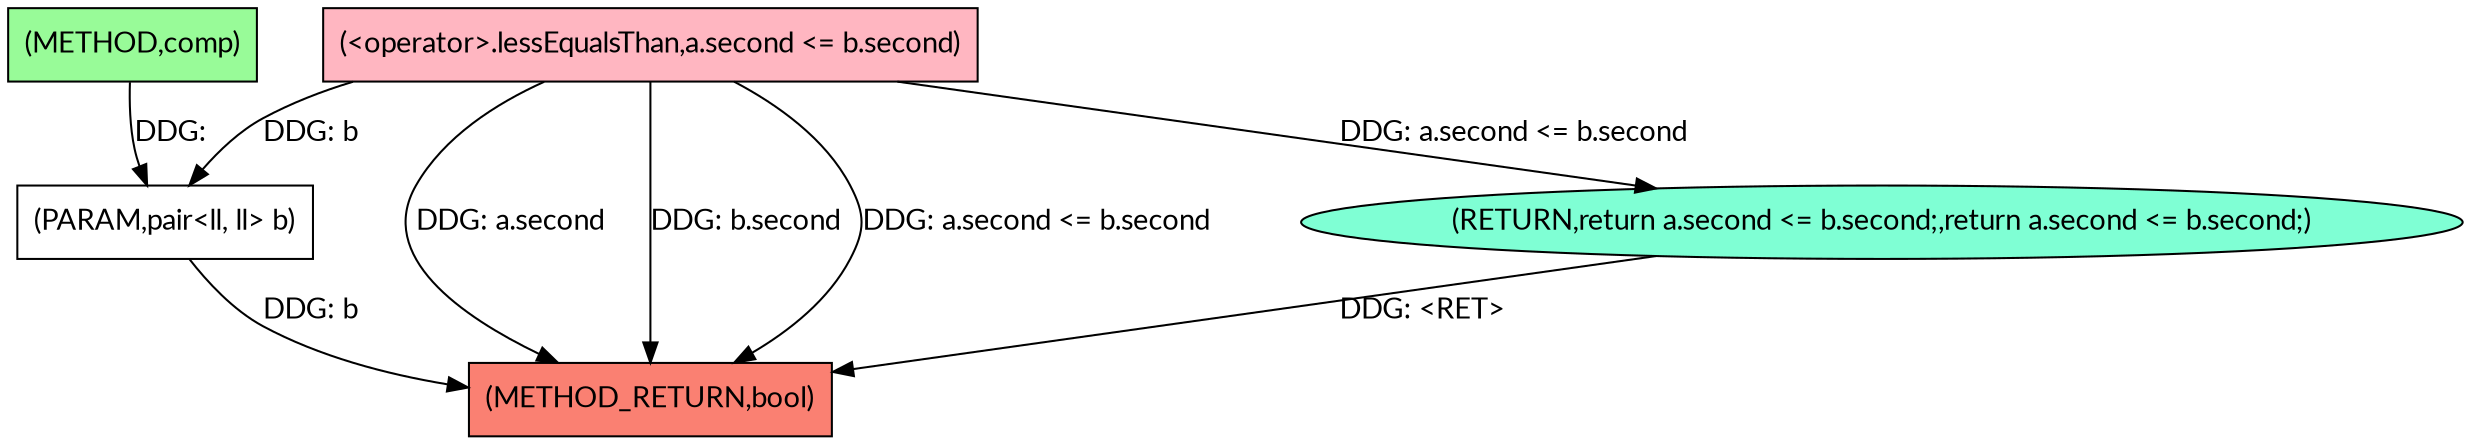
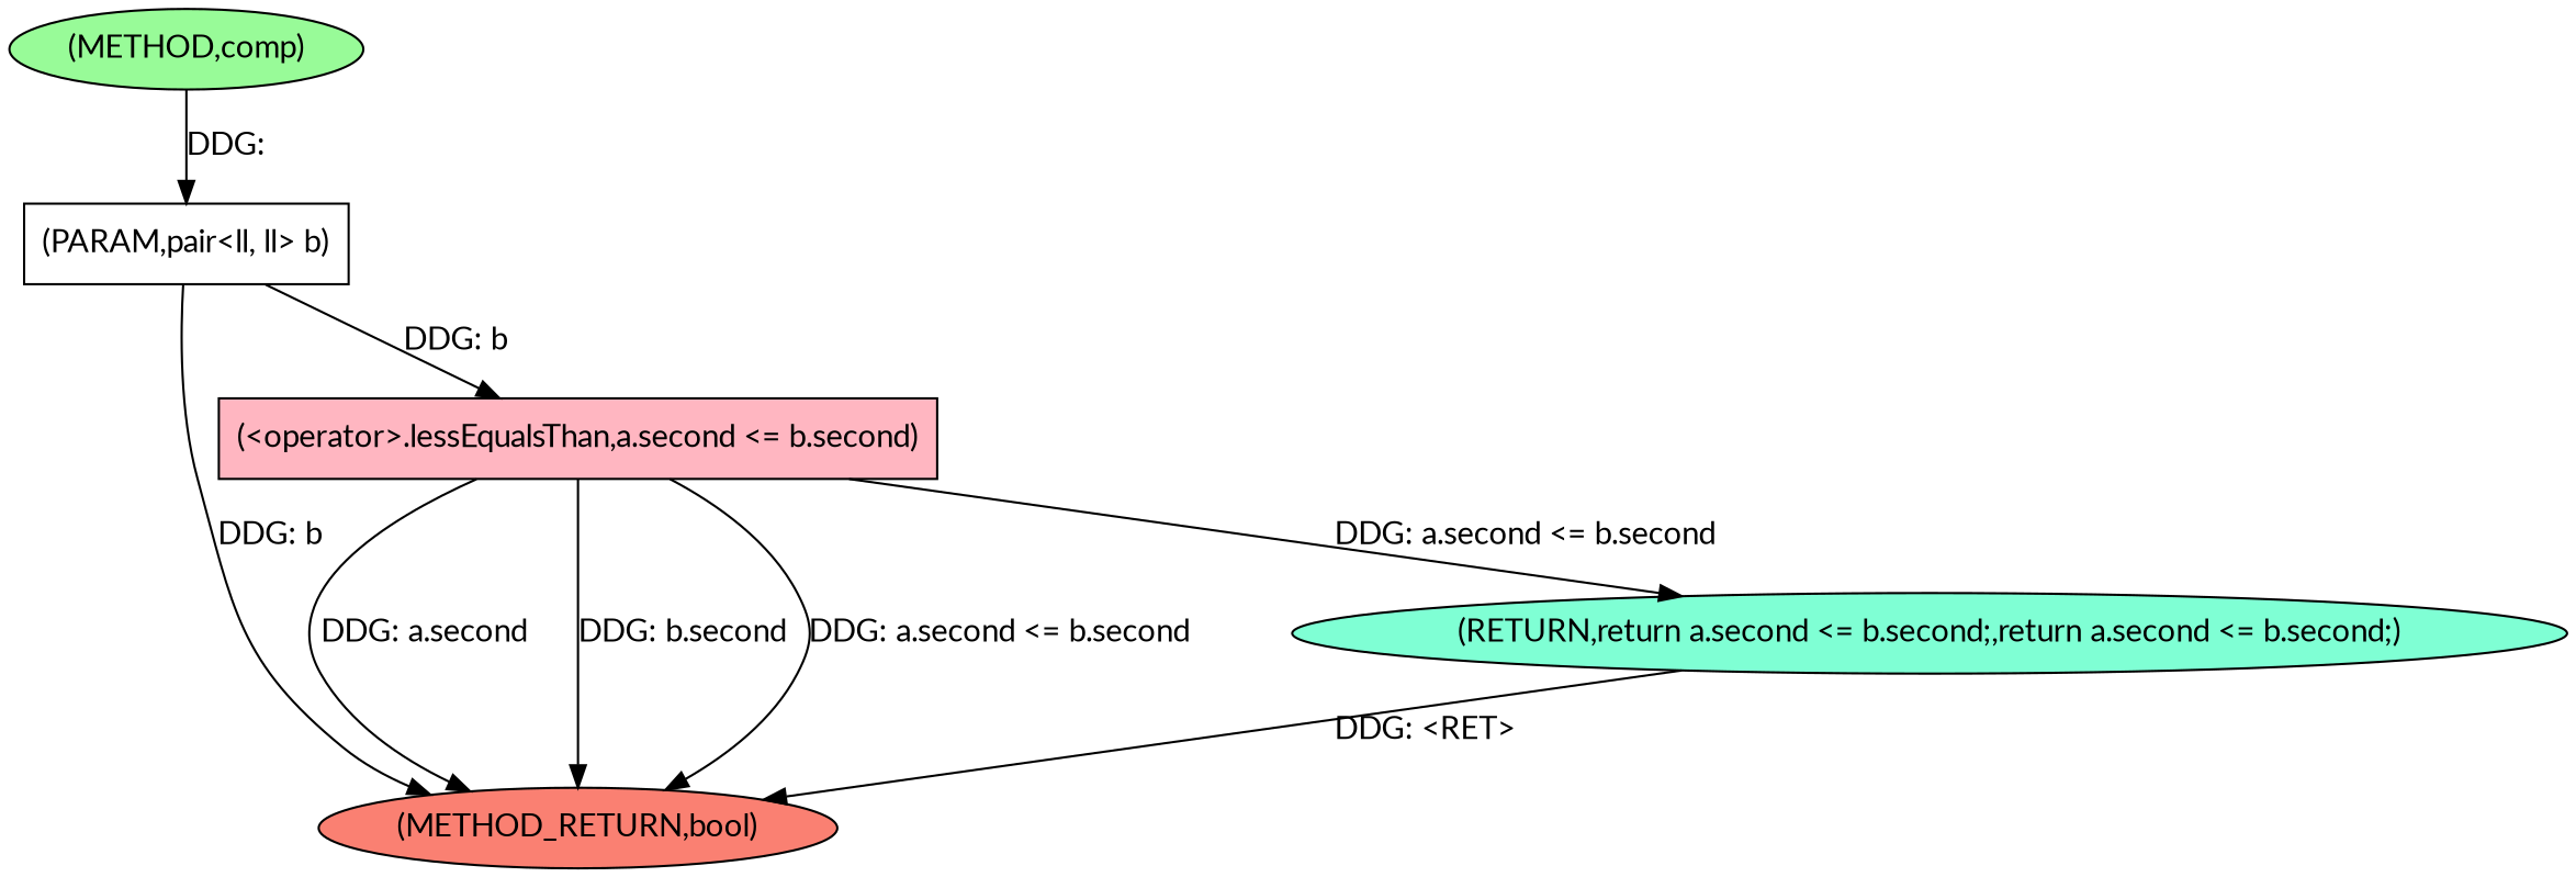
  digraph {
    fontname=Lato
    node [fontname=Lato shape=ellipse style=filled]
    edge [fontname=Lato]
-   n1 [fillcolor=palegreen label="(METHOD,comp)" shape=box]
+   n1 [fillcolor=palegreen label="(METHOD,comp)"]
    n2 [fillcolor=white label="(PARAM,pair<ll, ll> b)" shape=box]
-   n3 [fillcolor=salmon label="(METHOD_RETURN,bool)" shape=box]
+   n3 [fillcolor=salmon label="(METHOD_RETURN,bool)"]
    n4 [fillcolor=lightpink label="(<operator>.lessEqualsThan,a.second <= b.second)" shape=box]
    n5 [fillcolor=aquamarine label="(RETURN,return a.second <= b.second;,return a.second <= b.second;)"]
    n1 -> n2 [label="DDG: "]
    n2 -> n3 [label="DDG: b"]
-   n4 -> n2 [label="DDG: b"]
+   n2 -> n4 [label="DDG: b"]
    n4 -> n3 [label="DDG: a.second"]
    n4 -> n3 [label="DDG: b.second"]
    n4 -> n3 [label="DDG: a.second <= b.second"]
    n4 -> n5 [label="DDG: a.second <= b.second"]
    n5 -> n3 [label="DDG: <RET>"]
  }
